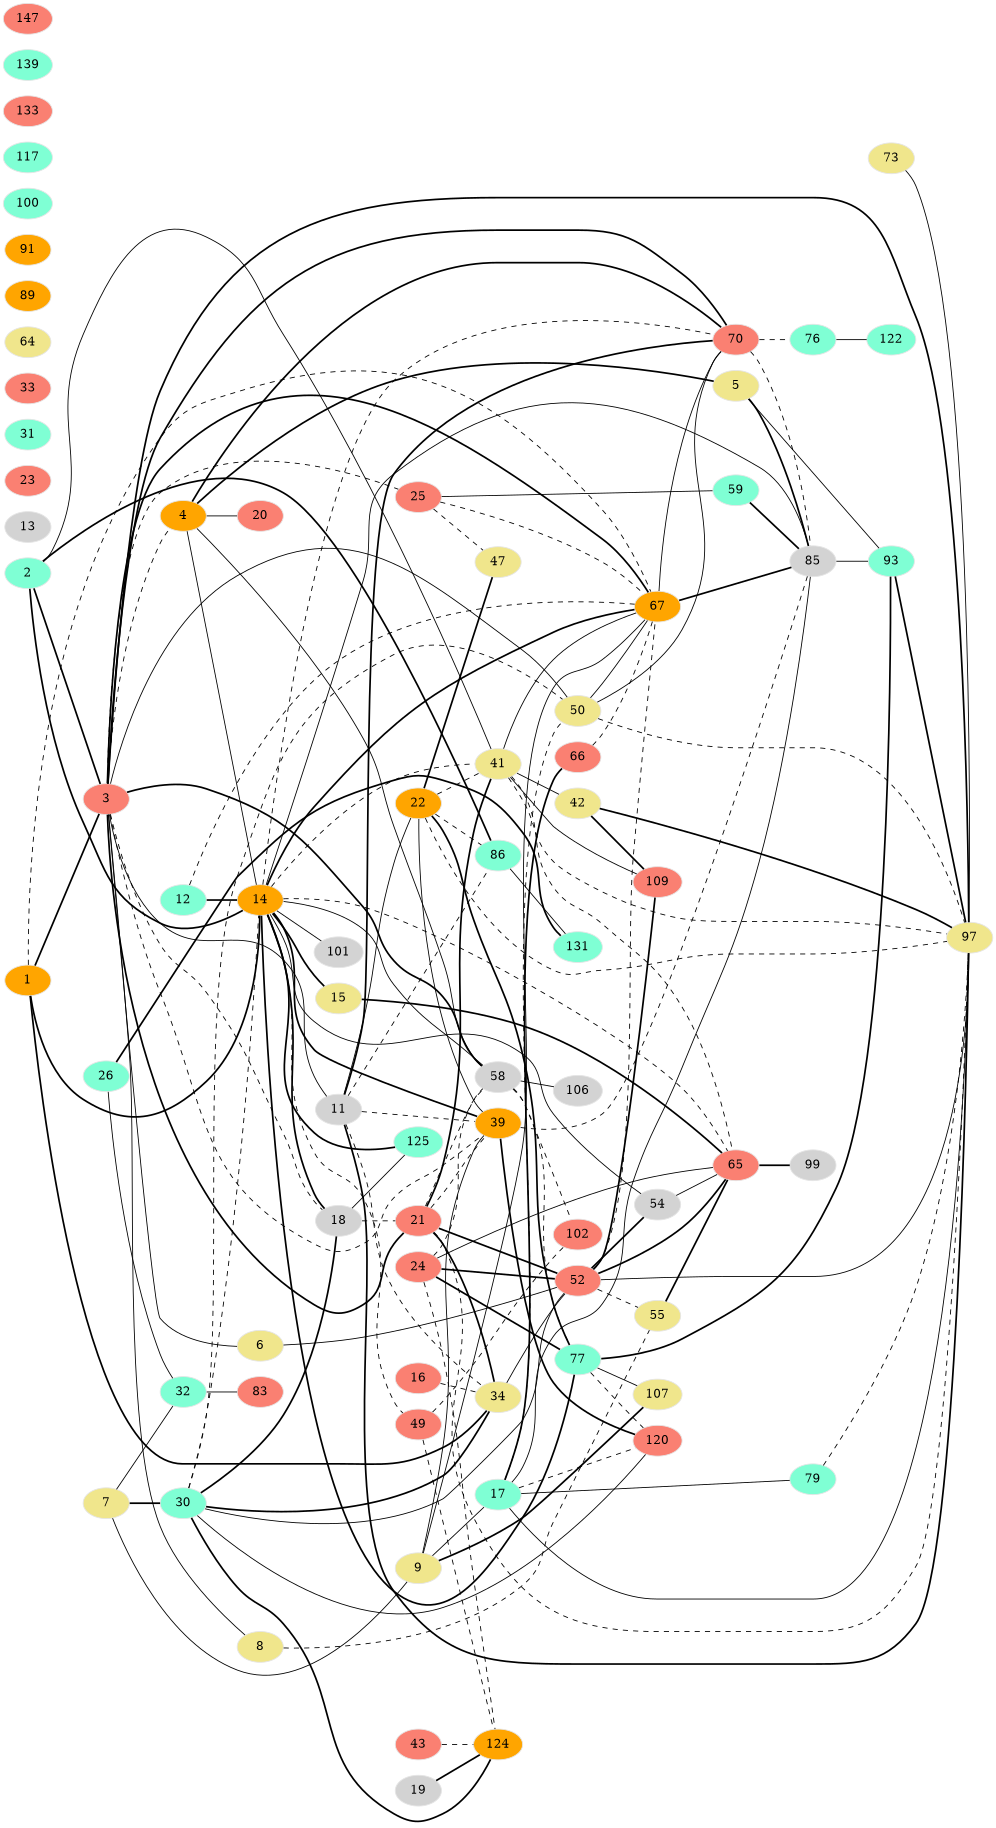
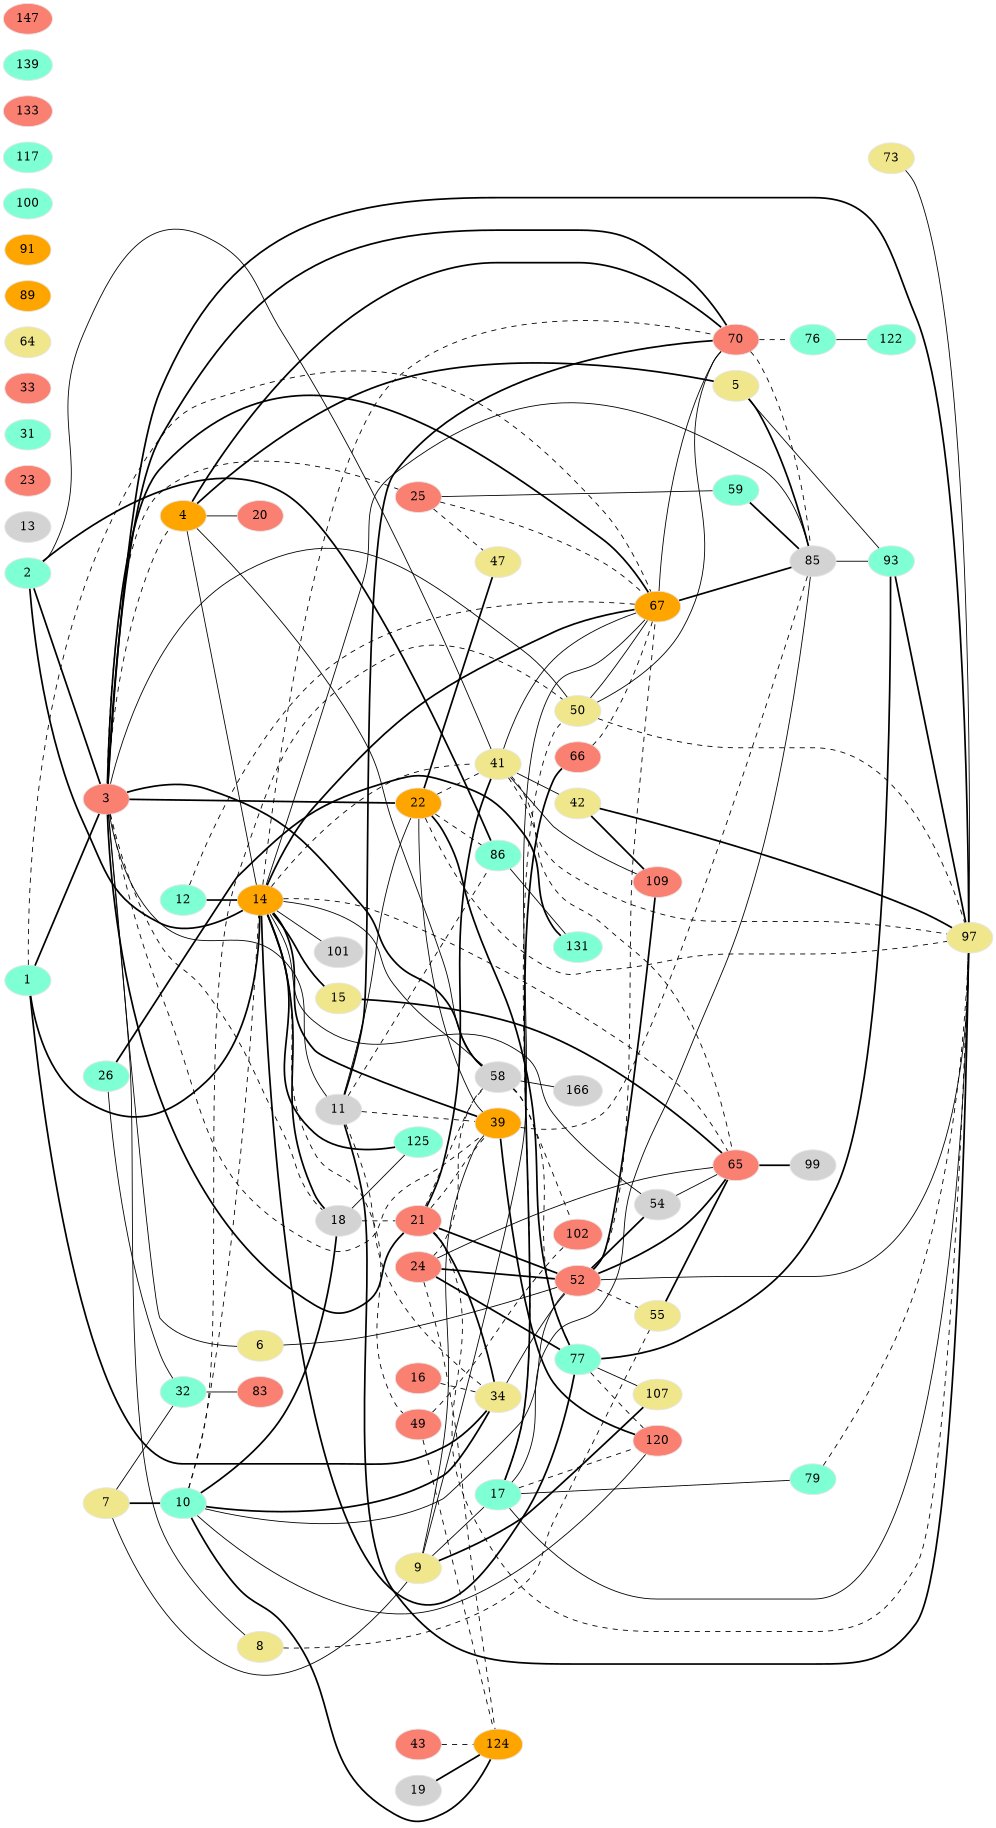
  graph {
    rankdir=LR
    node [color=gray90 fillcolor=salmon style=filled]
    edge [style=bold]
    3 [super="+29+51"]
    67 [fillcolor=orange super="+74+71+116"]
    4 [fillcolor=orange super="+48+96"]
    6 [fillcolor=khaki]
    8 [fillcolor=khaki]
    11 [fillcolor=lightgrey super="+40"]
    18 [fillcolor=lightgrey super="+98"]
    21 [super="+56+104"]
    22 [fillcolor=orange super="+37"]
    25 [super="+92+61"]
    39 [fillcolor=orange super="+45+53+75"]
    50 [fillcolor=khaki super="+108"]
    58 [fillcolor=lightgrey super="+94+78"]
    70 [super="+141"]
    97 [fillcolor=khaki super="+103"]
-   1 [fillcolor=orange]
+   1 [fillcolor=aquamarine]
    14 [fillcolor=orange super="+137+60+128+69+28"]
    34 [fillcolor=khaki super="+62+144"]
    41 [fillcolor=khaki super="+105"]
    85 [fillcolor=lightgrey super="+95+129"]
    15 [fillcolor=khaki super="+27"]
    49
    54 [fillcolor=lightgrey super="+80"]
    65 [super="+112+143"]
    77 [fillcolor=aquamarine super="+145+121+82"]
    101 [fillcolor=lightgrey super="+110"]
    125 [fillcolor=aquamarine]
    52 [super="+81+113+84"]
    2 [fillcolor=aquamarine]
    86 [fillcolor=aquamarine super="+132+134"]
    42 [fillcolor=khaki]
    109
    131 [fillcolor=aquamarine super="+140"]
    5 [fillcolor=khaki]
    20
    55 [fillcolor=khaki super="+119"]
    47 [fillcolor=khaki]
    59 [fillcolor=aquamarine]
    120
    102
-   106 [fillcolor=lightgrey]
+   106 [fillcolor=lightgrey label=166]
    76 [fillcolor=aquamarine]
    93 [fillcolor=aquamarine]
    9 [fillcolor=khaki super="+35"]
    17 [fillcolor=aquamarine super="+46+44"]
    107 [fillcolor=khaki]
    7 [fillcolor=khaki]
-   10 [fillcolor=aquamarine super="+30+38" label=30]
+   10 [fillcolor=aquamarine super="+30+38"]
    32 [fillcolor=aquamarine super="+127"]
    124 [fillcolor=orange]
    83
    66
    79 [fillcolor=aquamarine]
    12 [fillcolor=aquamarine]
    13 [fillcolor=lightgrey]
    99 [fillcolor=lightgrey]
    16
    19 [fillcolor=lightgrey]
    23
    24 [super="+72+123"]
    26 [fillcolor=aquamarine]
    31 [fillcolor=aquamarine]
    33
    43
    64 [fillcolor=khaki]
    122 [fillcolor=aquamarine]
    73 [fillcolor=khaki]
    89 [fillcolor=orange]
    91 [fillcolor=orange]
    100 [fillcolor=aquamarine]
    117 [fillcolor=aquamarine]
    133
    139 [fillcolor=aquamarine]
    147
    3 -- 67
    3 -- 4 [style=dashed]
    3 -- 6 [style=solid]
    3 -- 8 [style=solid]
    3 -- 11 [style=solid]
    3 -- 18 [style=dashed]
    3 -- 21
+   3 -- 22
    3 -- 25 [style=dashed]
    3 -- 39 [style=dashed]
    3 -- 50 [style=solid]
    3 -- 58
    3 -- 70
    3 -- 97
    67 -- 70 [style=solid]
    67 -- 85
    4 -- 58 [style=solid]
    4 -- 70
    4 -- 14 [style=solid]
    4 -- 5
    4 -- 20 [style=solid]
    6 -- 52 [style=solid]
    8 -- 55 [style=dashed]
    11 -- 22 [style=solid]
    11 -- 39 [style=dashed]
    11 -- 70
    11 -- 97
    11 -- 34 [style=dashed]
    11 -- 86 [style=dashed]
    18 -- 21 [style=dashed]
    18 -- 125 [style=solid]
    21 -- 39 [style=dashed]
    21 -- 58 [style=dashed]
    21 -- 97 [style=dashed]
    21 -- 34
    21 -- 41
    21 -- 52
    22 -- 39 [style=solid]
    22 -- 97 [style=dashed]
    22 -- 41 [style=dashed]
    22 -- 77
    22 -- 86 [style=dashed]
    22 -- 47
    25 -- 67 [style=dashed]
    25 -- 47 [style=dashed]
    25 -- 59 [style=solid]
    39 -- 85 [style=dashed]
    39 -- 120
    50 -- 67 [style=solid]
    50 -- 70 [style=solid]
    50 -- 97 [style=dashed]
    58 -- 77 [style=dashed]
    58 -- 102 [style=dashed]
    58 -- 106 [style=solid]
    70 -- 85 [style=dashed]
    70 -- 76 [style=dashed]
    1 -- 3
    1 -- 67 [style=dashed]
    1 -- 14
    1 -- 34
    14 -- 67 [weight=4]
    14 -- 18 [weight=2]
    14 -- 39 [weight=2]
    14 -- 58 [style=solid]
    14 -- 70 [style=dashed]
    14 -- 41 [style=dashed]
    14 -- 85 [style=solid]
    14 -- 15
    14 -- 49 [style=dashed]
    14 -- 54 [style=solid]
    14 -- 65 [style=dashed]
    14 -- 77
    14 -- 101 [style=solid]
    14 -- 125
    34 -- 52 [style=solid]
    41 -- 67 [style=solid]
    41 -- 97 [style=dashed]
    41 -- 65 [style=dashed]
    41 -- 42 [style=solid]
    41 -- 109 [style=solid]
    85 -- 93 [style=solid weight=2]
    15 -- 65
    49 -- 102 [style=dashed]
    49 -- 124 [style=dashed]
    54 -- 65 [style=solid]
    65 -- 99
    77 -- 120 [style=dashed]
    77 -- 93
    77 -- 107 [style=solid]
    52 -- 67 [style=dashed]
    52 -- 97 [style=solid]
    52 -- 54
    52 -- 65
    52 -- 109
    52 -- 55 [style=dashed]
    2 -- 3
    2 -- 14
    2 -- 41 [style=solid]
    2 -- 86
    86 -- 131 [style=solid]
    42 -- 97
    42 -- 109
    5 -- 85
    5 -- 93 [style=solid]
    55 -- 65
    59 -- 85
    76 -- 122 [style=solid]
    93 -- 97
    9 -- 67 [style=solid weight=2]
    9 -- 39 [style=solid weight=2]
    9 -- 17 [style=solid]
    9 -- 107
    17 -- 50 [style=dashed]
    17 -- 97 [style=solid]
    17 -- 85 [style=solid]
    17 -- 120 [style=dashed]
    17 -- 66
    17 -- 79 [style=solid]
    7 -- 9 [style=solid]
    7 -- 10
    7 -- 32 [style=solid]
    10 -- 18
    10 -- 50 [style=dashed]
    10 -- 14 [style=dashed]
    10 -- 34
    10 -- 52 [style=solid]
    10 -- 120 [style=solid]
    10 -- 124
    32 -- 83 [style=solid]
    66 -- 67 [style=dashed]
    79 -- 97 [style=dashed]
    12 -- 67 [style=dashed]
    12 -- 14
    16 -- 34 [style=dashed]
    19 -- 124
    24 -- 58 [style=dashed]
    24 -- 65 [style=solid]
    24 -- 77
    24 -- 52
    24 -- 124 [style=dashed]
    26 -- 131
    26 -- 32 [style=solid]
    43 -- 124 [style=dashed]
    73 -- 97 [style=solid]
  }
